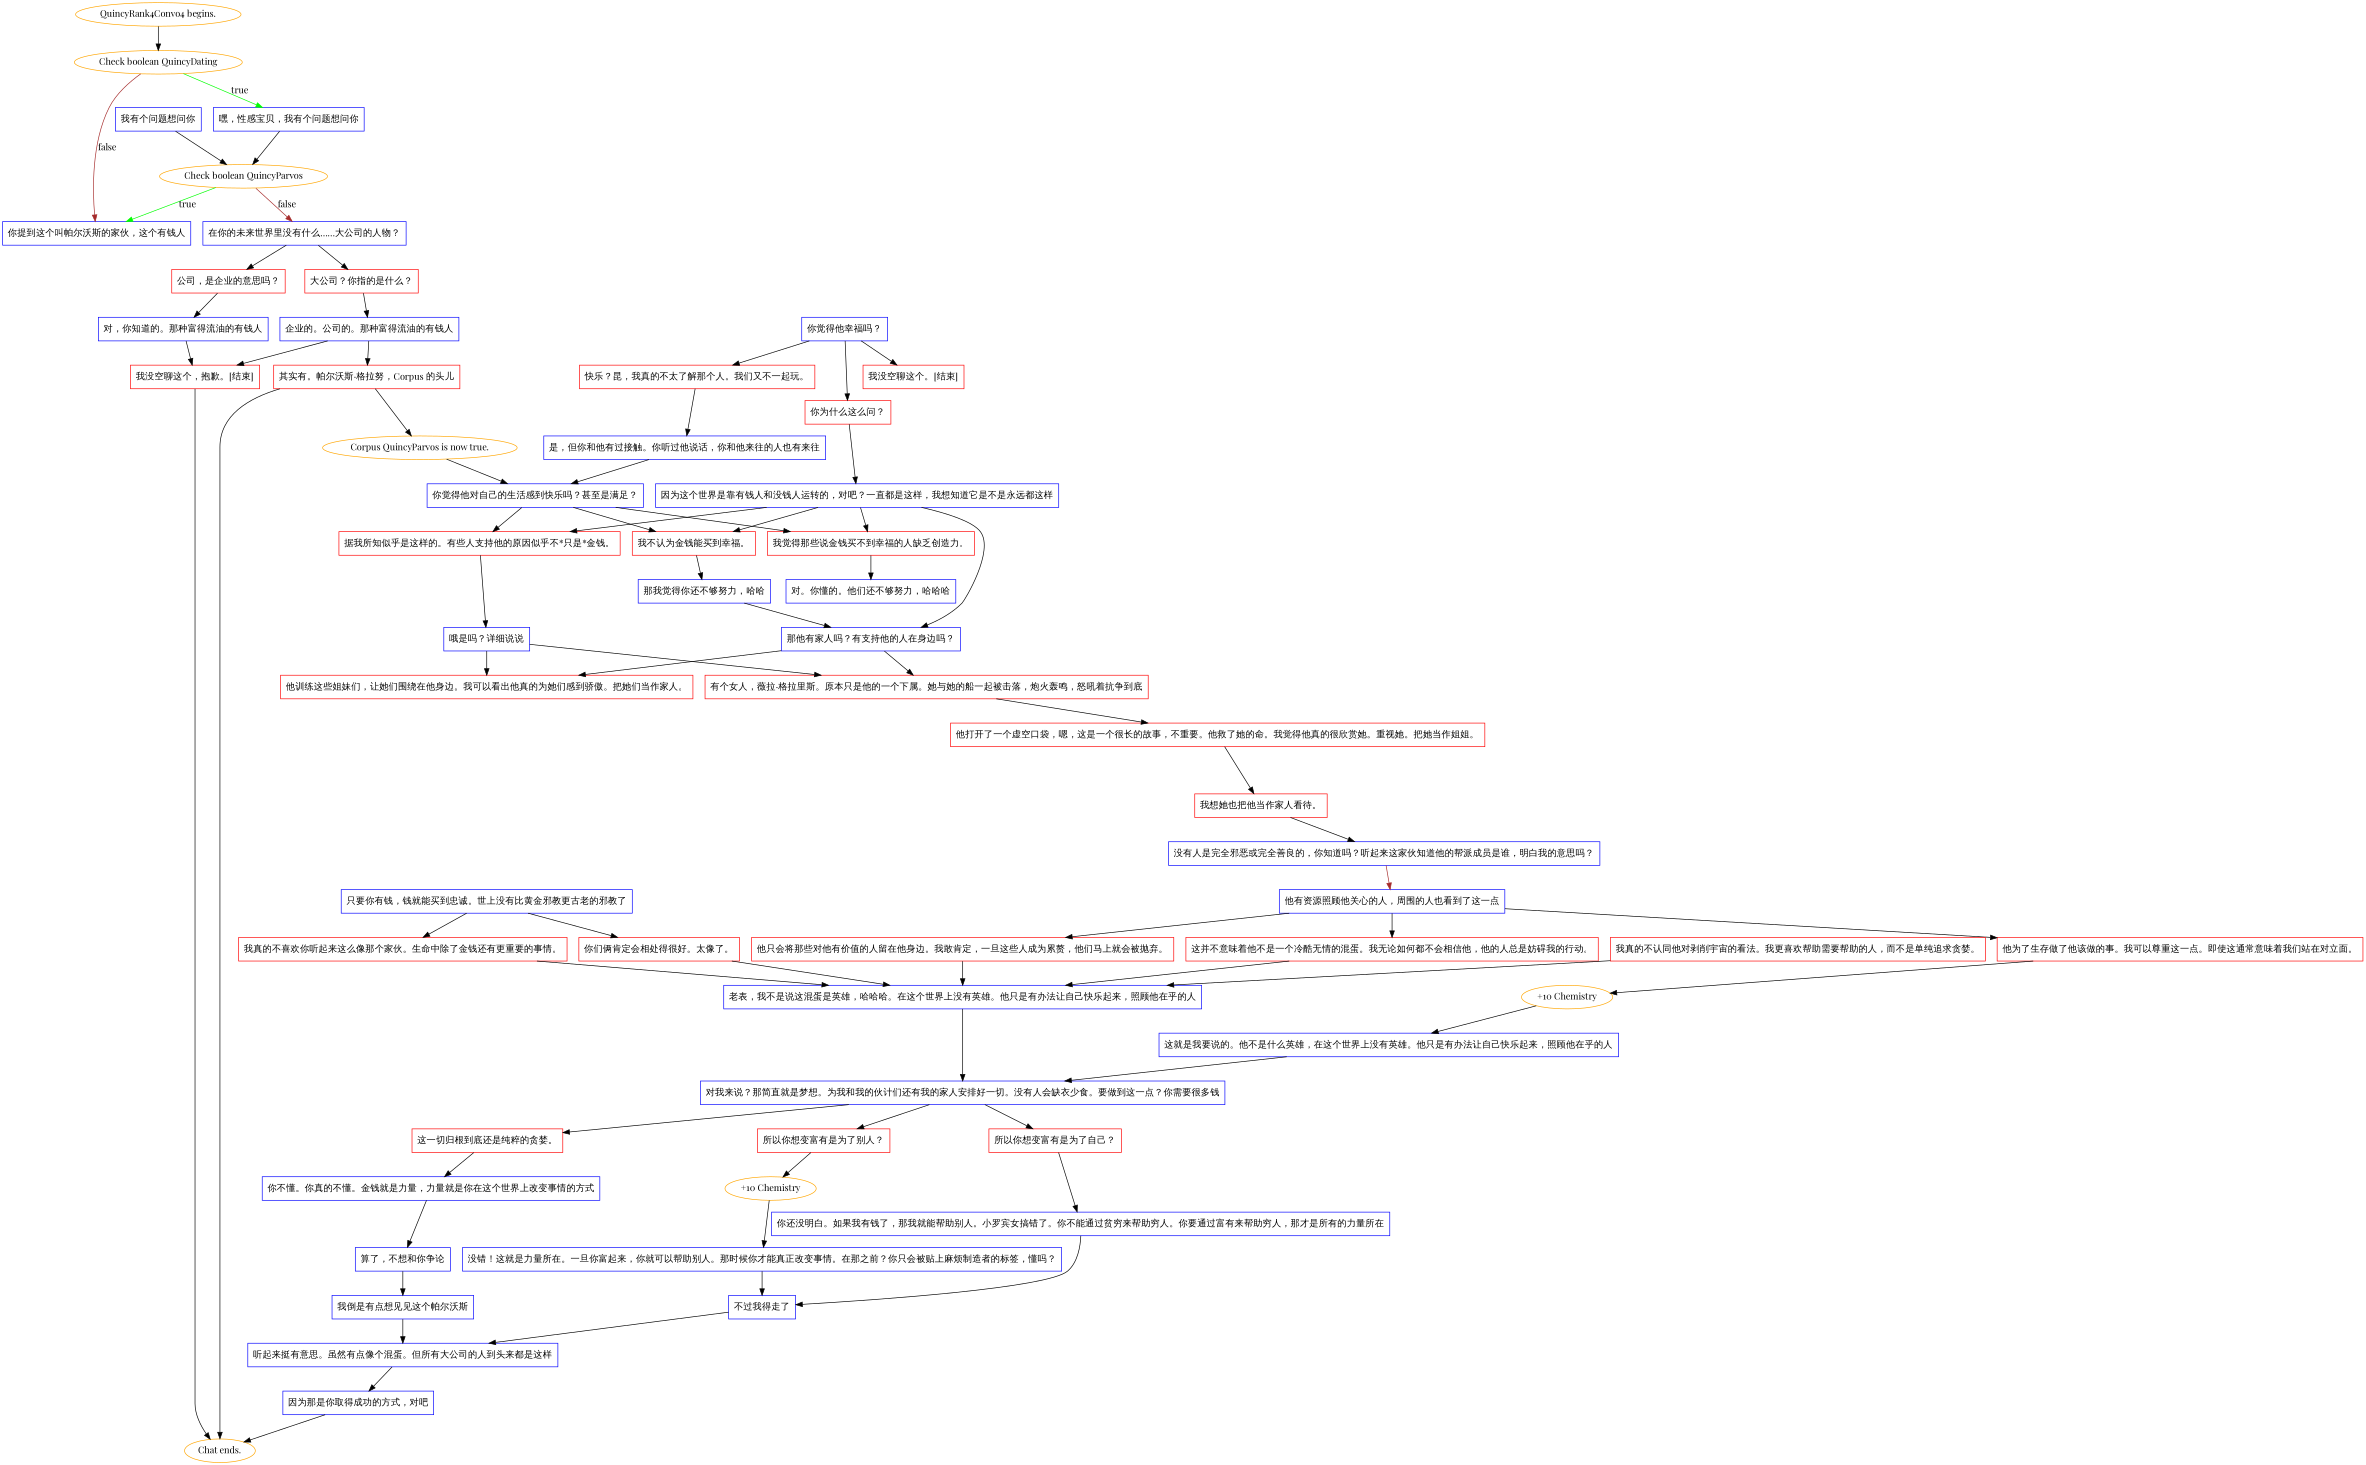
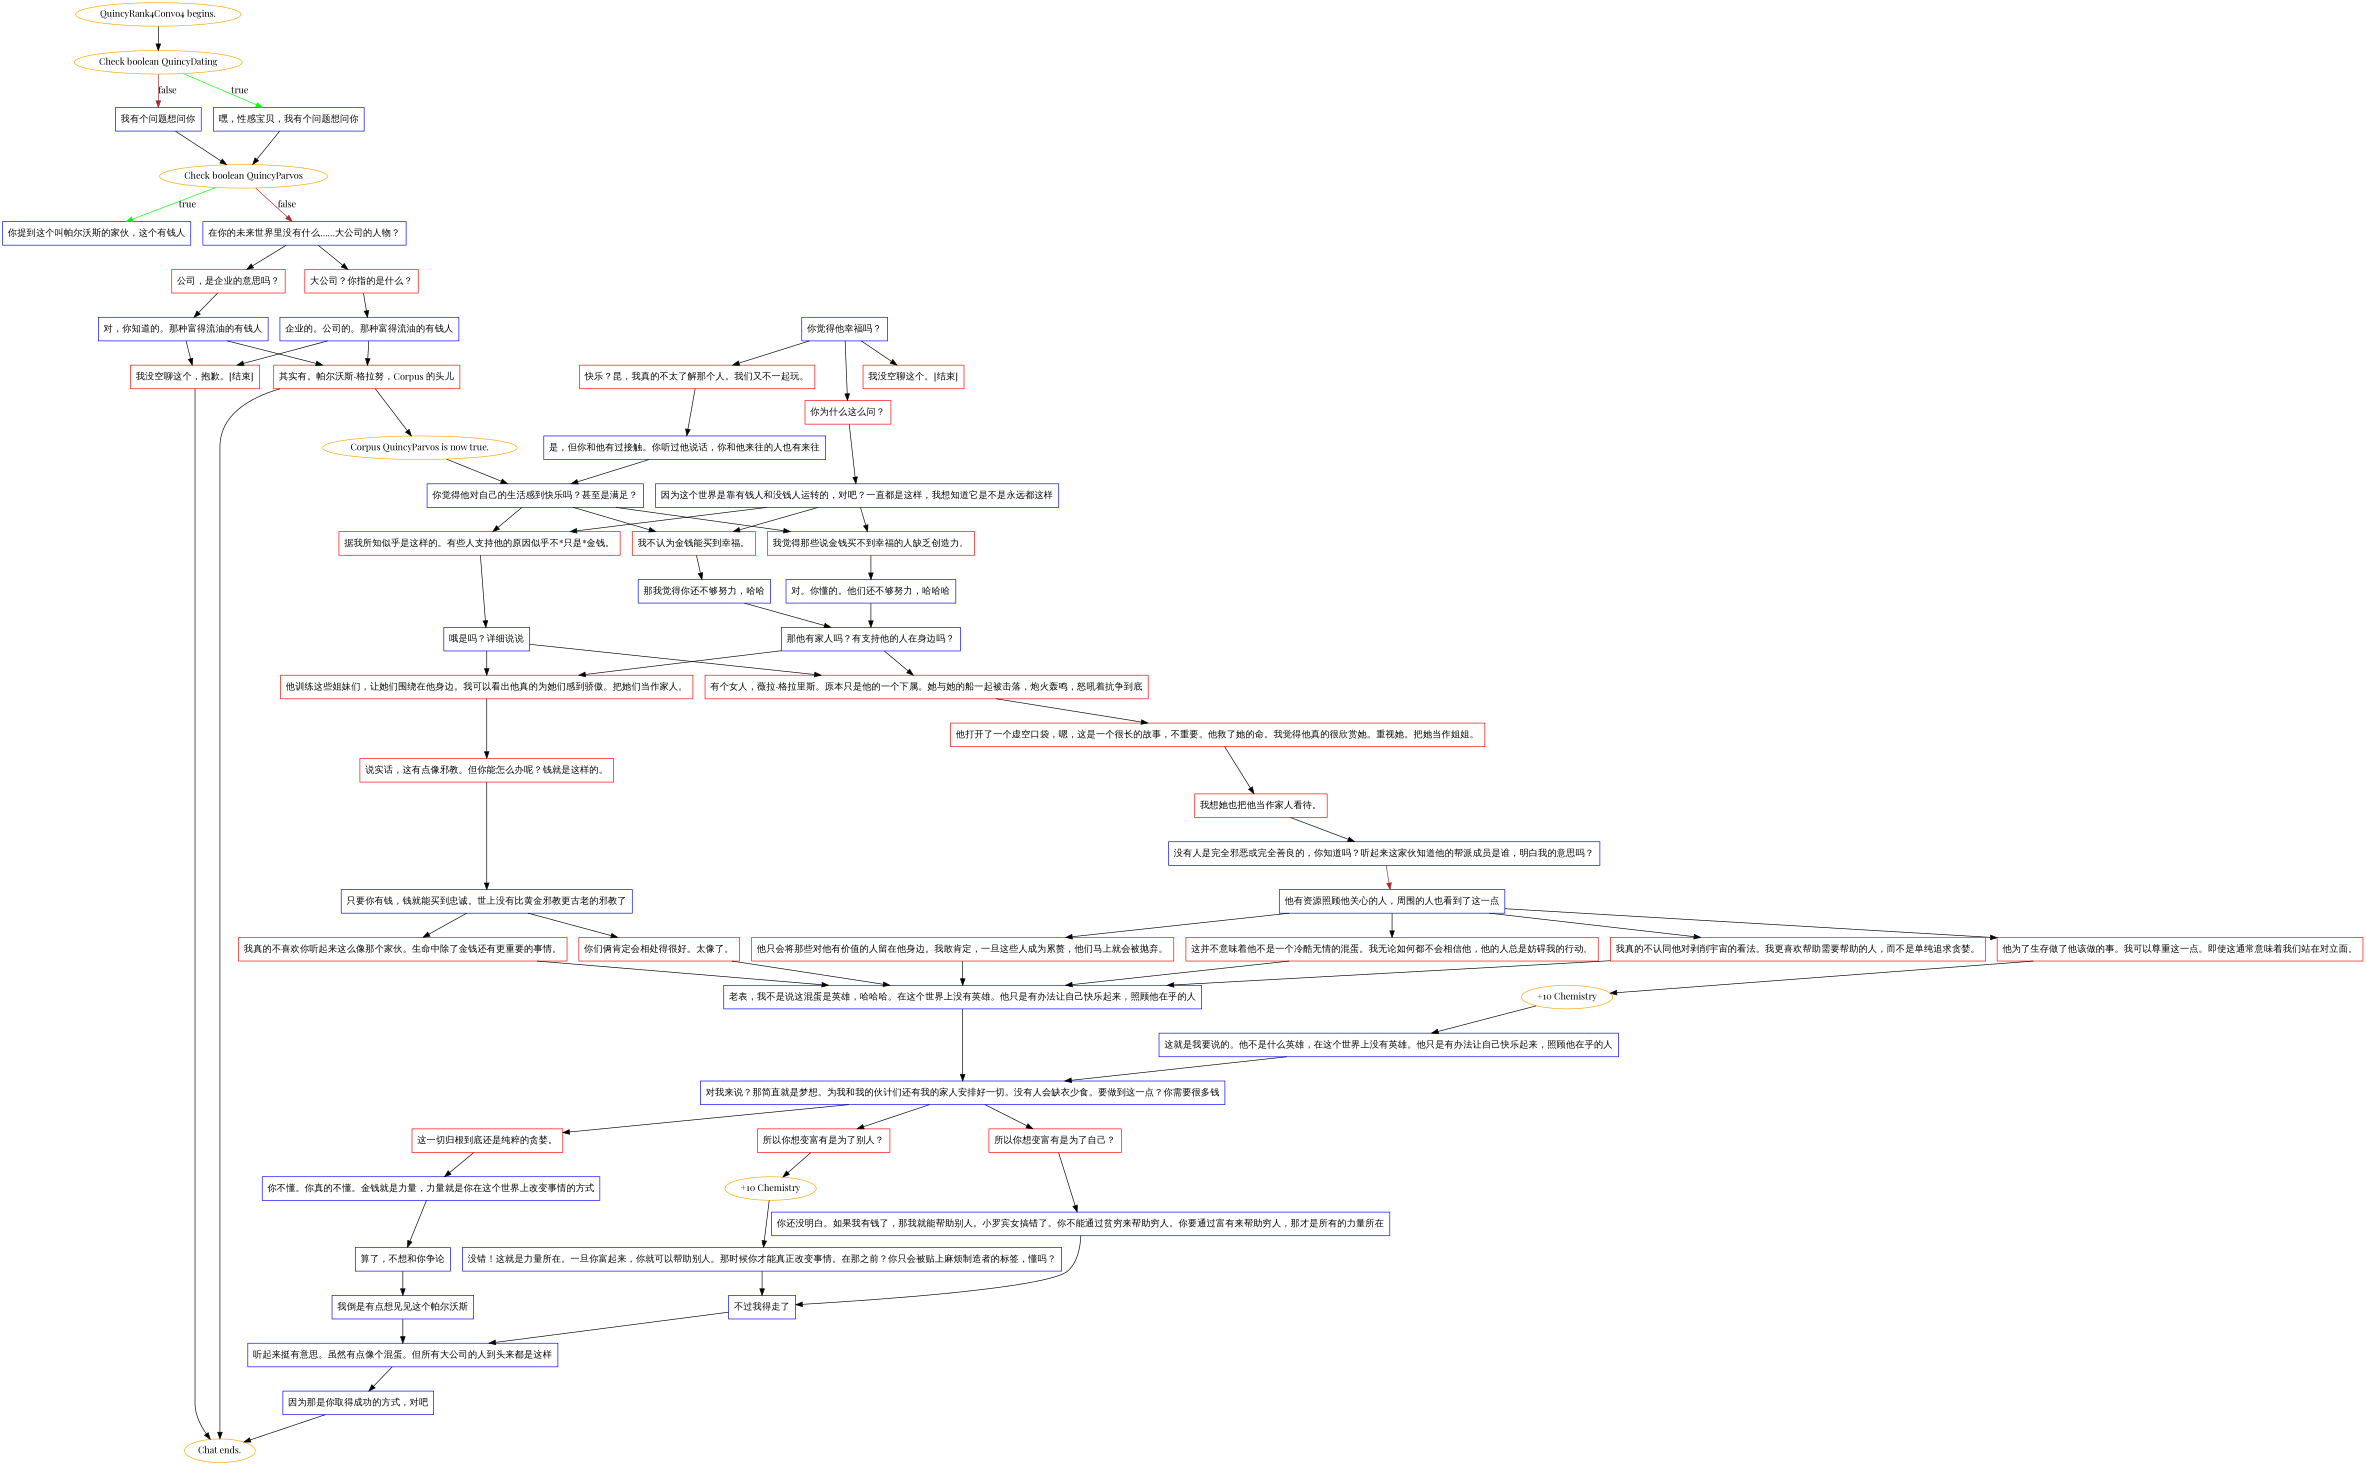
  digraph {
    fontname="Playfair Display"
    node [color=blue fontname="Playfair Display" shape=box]
    edge [fontname="Playfair Display"]
    "QuincyRank4Convo4 begins." [color=orange shape=""]
    n2 [color=orange label="Check boolean QuincyDating" shape=""]
    n3 [label="嘿，性感宝贝，我有个问题想问你"]
    n4 [label="我有个问题想问你"]
    n5 [color=orange label="Check boolean QuincyParvos" shape=""]
    n6 [label="你提到这个叫帕尔沃斯的家伙，这个有钱人"]
    n7 [label="在你的未来世界里没有什么……大公司的人物？"]
    n8 [color=red label="大公司？你指的是什么？"]
    n9 [color=red label="公司，是企业的意思吗？"]
    n10 [label="你觉得他幸福吗？"]
    n11 [color=red label="快乐？昆，我真的不太了解那个人。我们又不一起玩。"]
    n12 [color=red label="你为什么这么问？"]
    n13 [color=red label="我没空聊这个。[结束]"]
    n14 [label="企业的。公司的。那种富得流油的有钱人"]
    n15 [label="对，你知道的。那种富得流油的有钱人"]
    n16 [label="是，但你和他有过接触。你听过他说话，你和他来往的人也有来往"]
    n17 [label="因为这个世界是靠有钱人和没钱人运转的，对吧？一直都是这样，我想知道它是不是永远都这样"]
    n18 [color=red label="其实有。帕尔沃斯·格拉努，Corpus 的头儿"]
    n19 [color=red label="我没空聊这个，抱歉。[结束]"]
    n20 [label="你觉得他对自己的生活感到快乐吗？甚至是满足？"]
    n21 [color=red label="我不认为金钱能买到幸福。"]
    n22 [color=red label="我觉得那些说金钱买不到幸福的人缺乏创造力。"]
    n23 [color=red label="据我所知似乎是这样的。有些人支持他的原因似乎不*只是*金钱。"]
    "Chat ends." [color=orange shape=""]
    n25 [color=orange label="Corpus QuincyParvos is now true." shape=""]
    n26 [label="那我觉得你还不够努力，哈哈"]
    n27 [label="对。你懂的。他们还不够努力，哈哈哈"]
    n28 [label="哦是吗？详细说说"]
    n29 [label="那他有家人吗？有支持他的人在身边吗？"]
    n30 [color=red label="有个女人，薇拉·格拉里斯。原本只是他的一个下属。她与她的船一起被击落，炮火轰鸣，怒吼着抗争到底"]
    n31 [color=red label="他训练这些姐妹们，让她们围绕在他身边。我可以看出他真的为她们感到骄傲。把她们当作家人。"]
    n32 [color=red label="他打开了一个虚空口袋，嗯，这是一个很长的故事，不重要。他救了她的命。我觉得他真的很欣赏她。重视她。把她当作姐姐。"]
+   n33 [color=red label="说实话，这有点像邪教。但你能怎么办呢？钱就是这样的。"]
    n34 [color=red label="我想她也把他当作家人看待。"]
    n35 [label="只要你有钱，钱就能买到忠诚。世上没有比黄金邪教更古老的邪教了"]
    n36 [label="没有人是完全邪恶或完全善良的，你知道吗？听起来这家伙知道他的帮派成员是谁，明白我的意思吗？"]
    n37 [color=red label="我真的不喜欢你听起来这么像那个家伙。生命中除了金钱还有更重要的事情。"]
    n38 [color=red label="你们俩肯定会相处得很好。太像了。"]
    n39 [label="他有资源照顾他关心的人，周围的人也看到了这一点"]
    n40 [label="老表，我不是说这混蛋是英雄，哈哈哈。在这个世界上没有英雄。他只是有办法让自己快乐起来，照顾他在乎的人"]
    n41 [color=red label="他为了生存做了他该做的事。我可以尊重这一点。即使这通常意味着我们站在对立面。"]
    n42 [color=red label="他只会将那些对他有价值的人留在他身边。我敢肯定，一旦这些人成为累赘，他们马上就会被抛弃。"]
    n43 [color=red label="这并不意味着他不是一个冷酷无情的混蛋。我无论如何都不会相信他，他的人总是妨碍我的行动。"]
    n44 [color=red label="我真的不认同他对剥削宇宙的看法。我更喜欢帮助需要帮助的人，而不是单纯追求贪婪。"]
    n45 [label="对我来说？那简直就是梦想。为我和我的伙计们还有我的家人安排好一切。没有人会缺衣少食。要做到这一点？你需要很多钱"]
    n46 [color=orange label="+10 Chemistry" shape=""]
    n47 [color=red label="所以你想变富有是为了别人？"]
    n48 [color=red label="所以你想变富有是为了自己？"]
    n49 [color=red label="这一切归根到底还是纯粹的贪婪。"]
    n50 [label="这就是我要说的。他不是什么英雄，在这个世界上没有英雄。他只是有办法让自己快乐起来，照顾他在乎的人"]
    n51 [color=orange label="+10 Chemistry" shape=""]
    n52 [label="你还没明白。如果我有钱了，那我就能帮助别人。小罗宾女搞错了。你不能通过贫穷来帮助穷人。你要通过富有来帮助穷人，那才是所有的力量所在"]
    n53 [label="你不懂。你真的不懂。金钱就是力量，力量就是你在这个世界上改变事情的方式"]
    n54 [label="没错！这就是力量所在。一旦你富起来，你就可以帮助别人。那时候你才能真正改变事情。在那之前？你只会被贴上麻烦制造者的标签，懂吗？"]
    n55 [label="不过我得走了"]
    n56 [label="算了，不想和你争论"]
    n57 [label="听起来挺有意思。虽然有点像个混蛋。但所有大公司的人到头来都是这样"]
    n58 [label="我倒是有点想见见这个帕尔沃斯"]
    n59 [label="因为那是你取得成功的方式，对吧"]
    "QuincyRank4Convo4 begins." -> n2
    n2 -> n3 [color=green label=true]
-   n2 -> n6 [color=brown label=false]
+   n2 -> n4 [color=brown label=false]
    n3 -> n5
    n4 -> n5
    n5 -> n6 [color=green label=true]
    n5 -> n7 [color=brown label=false]
    n7 -> n8
    n7 -> n9
    n8 -> n14
    n9 -> n15
    n10 -> n11
    n10 -> n12
    n10 -> n13
    n11 -> n16
    n12 -> n17
    n14 -> n18
    n14 -> n19
+   n15 -> n18
    n15 -> n19
    n16 -> n20
    n17 -> n21
    n17 -> n22
    n17 -> n23
    n18 -> "Chat ends."
    n18 -> n25
    n19 -> "Chat ends."
    n20 -> n21
    n20 -> n22
    n20 -> n23
    n21 -> n26
    n22 -> n27
    n23 -> n28
    n25 -> n20
    n26 -> n29
-   n17 -> n29
+   n27 -> n29
    n28 -> n30
    n28 -> n31
    n29 -> n30
    n29 -> n31
    n30 -> n32
+   n31 -> n33
    n32 -> n34
+   n33 -> n35
    n34 -> n36
    n35 -> n37
    n35 -> n38
    n36 -> n39 [color=brown]
    n37 -> n40
    n38 -> n40
    n39 -> n41
    n39 -> n42
    n39 -> n43
+   n39 -> n44
    n40 -> n45
    n41 -> n46
    n42 -> n40
    n43 -> n40
    n44 -> n40
    n45 -> n47
    n45 -> n48
    n45 -> n49
    n46 -> n50
    n47 -> n51
    n48 -> n52
    n49 -> n53
    n50 -> n45
    n51 -> n54
    n52 -> n55
    n53 -> n56
    n54 -> n55
    n55 -> n57
    n56 -> n58
    n57 -> n59
    n58 -> n57
    n59 -> "Chat ends."
  }
